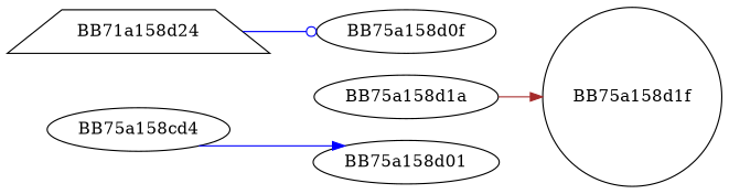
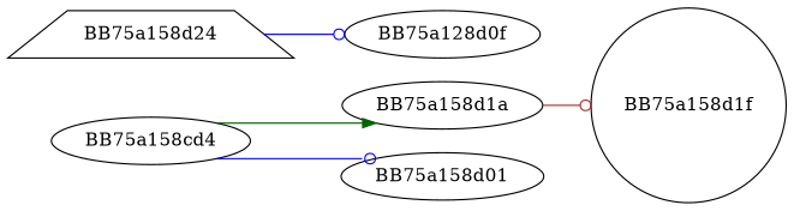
  digraph {
    rankdir=LR
    splines=ortho
    node [shape=ellipse]
    edge [arrowhead=normal color=blue]
    BB75a158cd4
    BB75a158d1a
    BB75a158d01
    BB75a158d1f [shape=circle]
-   BB75a158d24 [shape=trapezium label=BB71a158d24]
-   BB75a158d0f
-   BB75a158cd4 -> BB75a158d01
-   BB75a158d1a -> BB75a158d1f [color=brown]
+   BB75a158d24 [shape=trapezium]
+   BB75a158d0f [label=BB75a128d0f]
+   BB75a158cd4 -> BB75a158d1a [color=darkgreen]
+   BB75a158cd4 -> BB75a158d01 [arrowhead=odot]
+   BB75a158d1a -> BB75a158d1f [arrowhead=odot color=brown]
    BB75a158d24 -> BB75a158d0f [arrowhead=odot]
  }
